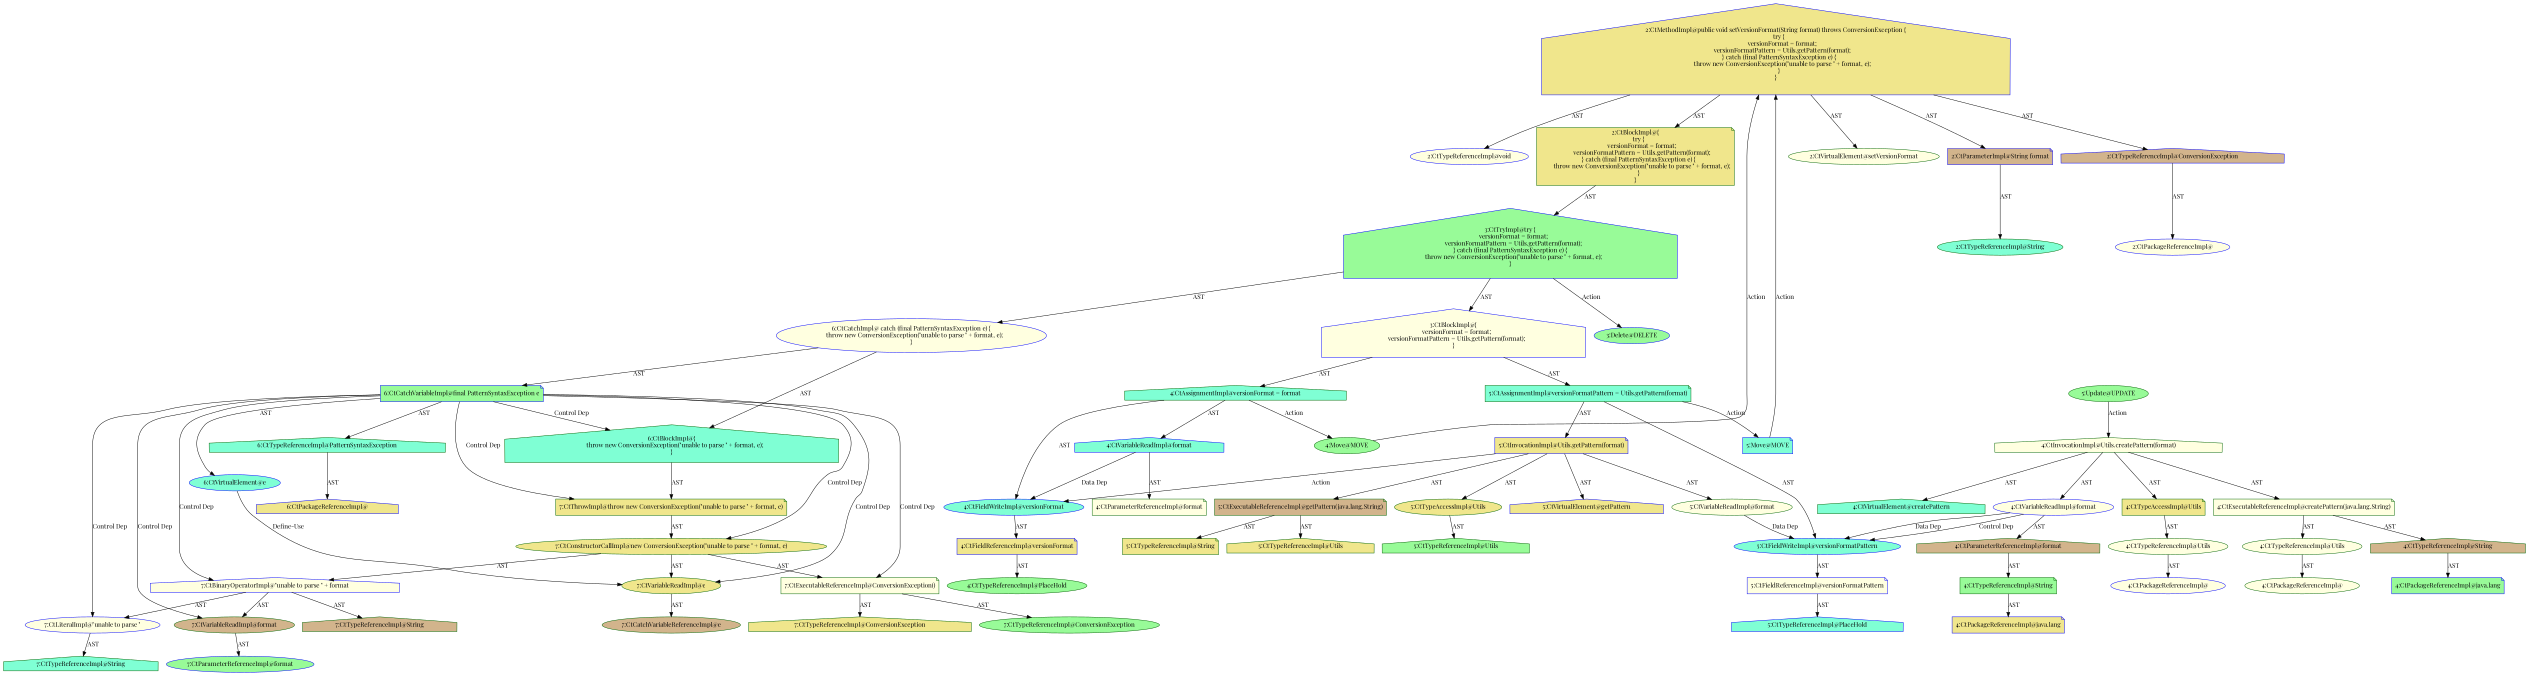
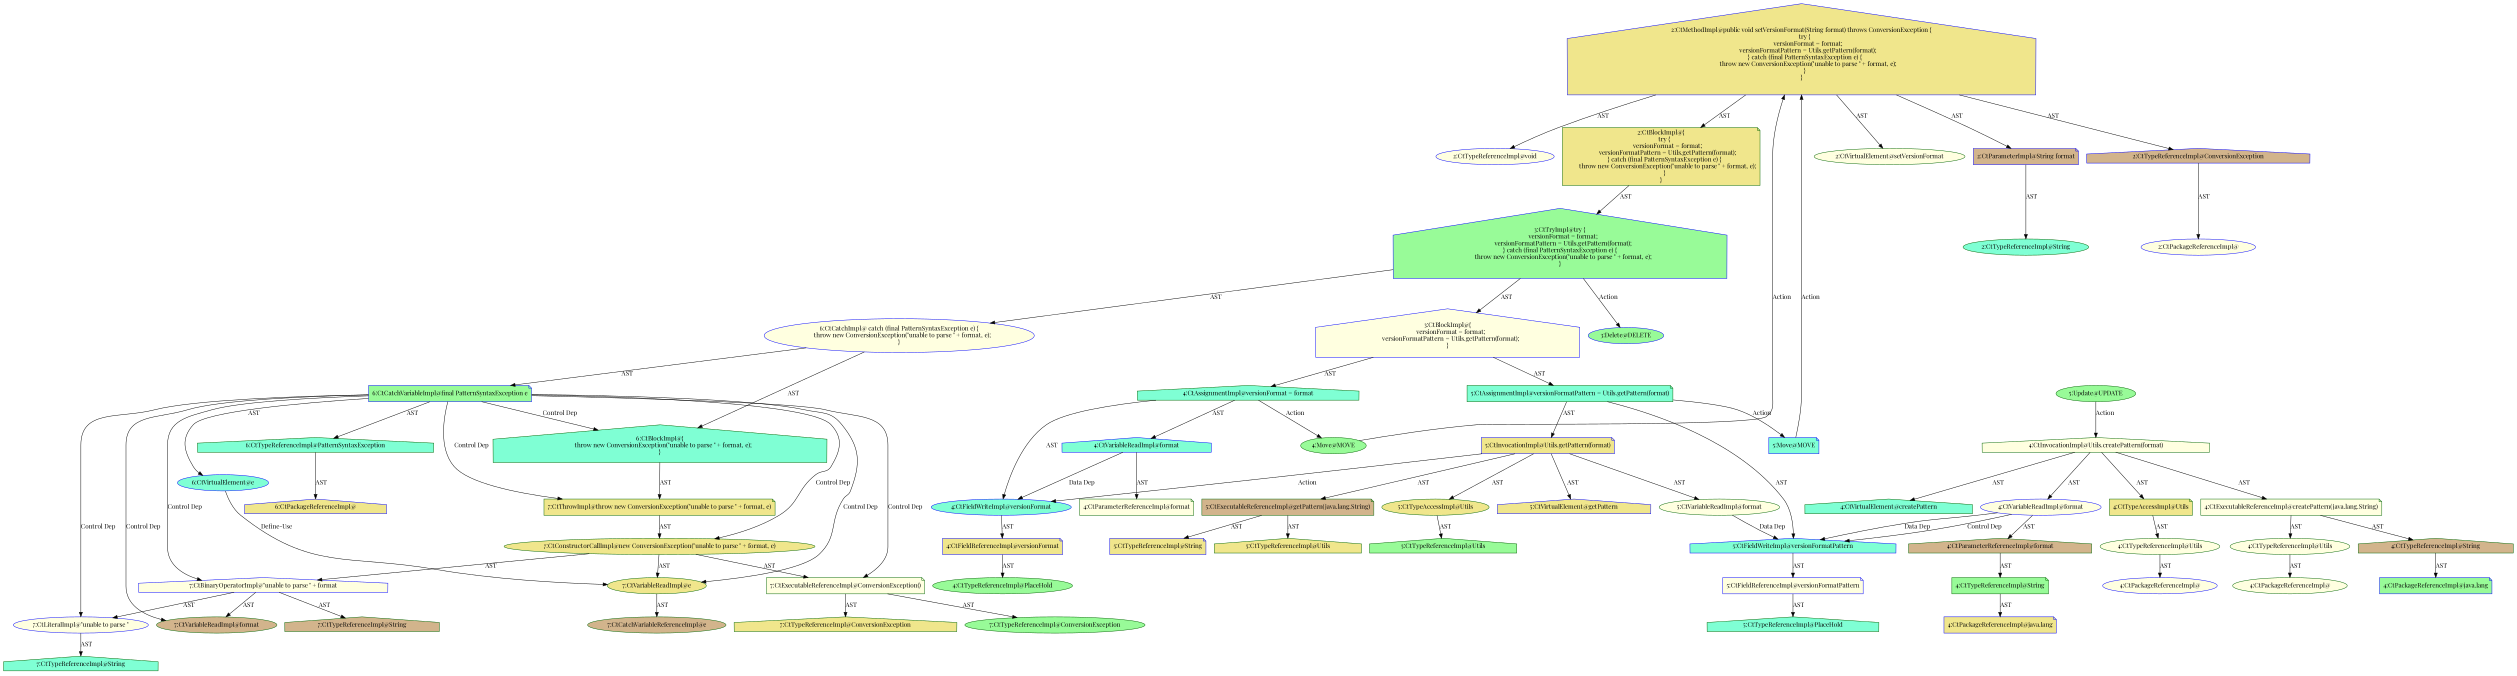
  digraph {
    fontname="Playfair Display"
    node [color=darkgreen fillcolor=lightyellow fontname="Playfair Display" shape=ellipse style=filled]
    edge [fontname="Playfair Display"]
    n1 [color=blue label="2:CtTypeReferenceImpl@void"]
    n2 [label="2:CtVirtualElement@setVersionFormat"]
    n3 [color=blue fillcolor=tan label="2:CtParameterImpl@String format" shape=note]
    n4 [fillcolor=aquamarine label="2:CtTypeReferenceImpl@String"]
    n5 [color=blue fillcolor=tan label="2:CtTypeReferenceImpl@ConversionException" shape=house]
    n6 [color=blue label="2:CtPackageReferenceImpl@"]
    n7 [color=blue fillcolor=khaki label="4:CtFieldReferenceImpl@versionFormat" shape=note]
    n8 [fillcolor=palegreen label="4:CtTypeReferenceImpl@PlaceHold"]
    n9 [color=blue fillcolor=aquamarine label="4:CtFieldWriteImpl@versionFormat"]
    n10 [color=blue fillcolor=aquamarine label="4:CtVariableReadImpl@format" shape=house]
    n11 [label="4:CtParameterReferenceImpl@format" shape=note]
    n12 [fillcolor=aquamarine label="4:CtAssignmentImpl@versionFormat = format" shape=house]
    n13 [fillcolor=palegreen label="4:Move@MOVE"]
    n14 [color=blue fillcolor=khaki label="2:CtMethodImpl@public void setVersionFormat(String format) throws ConversionException \{\n    try \{\n        versionFormat = format;\n        versionFormatPattern = Utils.getPattern(format);\n    \} catch (final PatternSyntaxException e) \{\n        throw new ConversionException(\"unable to parse \" + format, e);\n    \}\n\}" shape=house]
    n15 [color=blue label="5:CtFieldReferenceImpl@versionFormatPattern" shape=note]
-   n16 [color=blue fillcolor=aquamarine label="5:CtTypeReferenceImpl@PlaceHold" shape=house]
-   n17 [color=blue fillcolor=aquamarine label="5:CtFieldWriteImpl@versionFormatPattern"]
+   n16 [fillcolor=aquamarine label="5:CtTypeReferenceImpl@PlaceHold" shape=house]
+   n17 [color=blue fillcolor=aquamarine label="5:CtFieldWriteImpl@versionFormatPattern" shape=house]
    n18 [fillcolor=tan label="5:CtExecutableReferenceImpl@getPattern(java.lang.String)" shape=note]
    n19 [fillcolor=khaki label="5:CtTypeReferenceImpl@Utils" shape=house]
-   n20 [fillcolor=khaki label="5:CtTypeReferenceImpl@String" shape=note]
+   n20 [color=blue fillcolor=khaki label="5:CtTypeReferenceImpl@String" shape=note]
    n21 [color=blue fillcolor=khaki label="5:CtVirtualElement@getPattern" shape=house]
    n22 [fillcolor=khaki label="5:CtTypeAccessImpl@Utils"]
    n23 [fillcolor=palegreen label="5:CtTypeReferenceImpl@Utils" shape=house]
    n24 [label="5:CtVariableReadImpl@format"]
    n25 [color=blue fillcolor=khaki label="5:CtInvocationImpl@Utils.getPattern(format)" shape=note]
    n26 [fillcolor=palegreen label="5:Update@UPDATE"]
    n27 [label="4:CtInvocationImpl@Utils.createPattern(format)" shape=house]
    n28 [fillcolor=aquamarine label="5:CtAssignmentImpl@versionFormatPattern = Utils.getPattern(format)" shape=note]
    n29 [color=blue fillcolor=aquamarine label="5:Move@MOVE" shape=note]
    n30 [color=blue label="3:CtBlockImpl@\{\n    versionFormat = format;\n    versionFormatPattern = Utils.getPattern(format);\n\}" shape=house]
    n31 [color=blue fillcolor=aquamarine label="6:CtVirtualElement@e"]
    n32 [fillcolor=khaki label="7:CtVariableReadImpl@e"]
    n33 [fillcolor=tan label="7:CtCatchVariableReferenceImpl@e"]
    n34 [fillcolor=aquamarine label="6:CtTypeReferenceImpl@PatternSyntaxException" shape=house]
    n35 [color=blue fillcolor=khaki label="6:CtPackageReferenceImpl@" shape=house]
    n36 [color=blue fillcolor=palegreen label="6:CtCatchVariableImpl@final PatternSyntaxException e" shape=note]
    n37 [label="7:CtExecutableReferenceImpl@ConversionException()" shape=note]
    n38 [color=blue label="7:CtLiteralImpl@\"unable to parse \""]
    n39 [fillcolor=tan label="7:CtVariableReadImpl@format"]
    n40 [color=blue label="7:CtBinaryOperatorImpl@\"unable to parse \" + format" shape=house]
    n41 [fillcolor=khaki label="7:CtConstructorCallImpl@new ConversionException(\"unable to parse \" + format, e)"]
    n42 [fillcolor=khaki label="7:CtThrowImpl@throw new ConversionException(\"unable to parse \" + format, e)" shape=note]
    n43 [fillcolor=aquamarine label="6:CtBlockImpl@\{\n    throw new ConversionException(\"unable to parse \" + format, e);\n\}" shape=house]
    n44 [fillcolor=palegreen label="7:CtTypeReferenceImpl@ConversionException"]
    n45 [fillcolor=khaki label="7:CtTypeReferenceImpl@ConversionException" shape=house]
    n46 [fillcolor=aquamarine label="7:CtTypeReferenceImpl@String" shape=house]
-   n47 [color=blue fillcolor=palegreen label="7:CtParameterReferenceImpl@format"]
    n48 [fillcolor=tan label="7:CtTypeReferenceImpl@String" shape=house]
    n49 [color=blue label="6:CtCatchImpl@ catch (final PatternSyntaxException e) \{\n    throw new ConversionException(\"unable to parse \" + format, e);\n\}"]
    n50 [color=blue fillcolor=palegreen label="3:CtTryImpl@try \{\n    versionFormat = format;\n    versionFormatPattern = Utils.getPattern(format);\n\} catch (final PatternSyntaxException e) \{\n    throw new ConversionException(\"unable to parse \" + format, e);\n\}" shape=house]
    n51 [color=blue fillcolor=palegreen label="3:Delete@DELETE"]
    n52 [fillcolor=khaki label="2:CtBlockImpl@\{\n    try \{\n        versionFormat = format;\n        versionFormatPattern = Utils.getPattern(format);\n    \} catch (final PatternSyntaxException e) \{\n        throw new ConversionException(\"unable to parse \" + format, e);\n    \}\n\}" shape=note]
    n53 [fillcolor=khaki label="4:CtTypeAccessImpl@Utils" shape=note]
    n54 [label="4:CtExecutableReferenceImpl@createPattern(java.lang.String)" shape=note]
    n55 [color=blue label="4:CtVariableReadImpl@format"]
    n56 [fillcolor=aquamarine label="4:CtVirtualElement@createPattern" shape=house]
    n57 [color=blue label="4:CtPackageReferenceImpl@"]
    n58 [label="4:CtTypeReferenceImpl@Utils"]
    n59 [label="4:CtPackageReferenceImpl@"]
    n60 [label="4:CtTypeReferenceImpl@Utils"]
    n61 [color=blue fillcolor=palegreen label="4:CtPackageReferenceImpl@java.lang" shape=note]
    n62 [fillcolor=tan label="4:CtTypeReferenceImpl@String" shape=house]
    n63 [color=blue fillcolor=khaki label="4:CtPackageReferenceImpl@java.lang" shape=note]
    n64 [fillcolor=palegreen label="4:CtTypeReferenceImpl@String" shape=note]
    n65 [fillcolor=tan label="4:CtParameterReferenceImpl@format" shape=house]
    n3 -> n4 [label=AST]
    n5 -> n6 [label=AST]
    n7 -> n8 [label=AST]
    n9 -> n7 [label=AST]
    n10 -> n9 [label="Data Dep"]
    n10 -> n11 [label=AST]
    n12 -> n9 [label=AST]
    n12 -> n10 [label=AST]
    n12 -> n13 [label=Action]
    n13 -> n14 [label=Action]
    n14 -> n1 [label=AST]
    n14 -> n2 [label=AST]
    n14 -> n3 [label=AST]
    n14 -> n5 [label=AST]
    n14 -> n52 [label=AST]
    n15 -> n16 [label=AST]
    n17 -> n15 [label=AST]
    n18 -> n19 [label=AST]
    n18 -> n20 [label=AST]
    n22 -> n23 [label=AST]
    n24 -> n17 [label="Data Dep"]
    n25 -> n9 [label=Action]
    n25 -> n18 [label=AST]
    n25 -> n21 [label=AST]
    n25 -> n22 [label=AST]
    n25 -> n24 [label=AST]
    n26 -> n27 [label=Action]
    n27 -> n53 [label=AST]
    n27 -> n54 [label=AST]
    n27 -> n55 [label=AST]
    n27 -> n56 [label=AST]
    n28 -> n17 [label=AST]
    n28 -> n25 [label=AST]
    n28 -> n29 [label=Action]
    n29 -> n14 [label=Action]
    n30 -> n12 [label=AST]
    n30 -> n28 [label=AST]
    n31 -> n32 [label="Define-Use"]
    n32 -> n33 [label=AST]
    n34 -> n35 [label=AST]
    n36 -> n31 [label=AST]
    n36 -> n32 [label="Control Dep"]
    n36 -> n34 [label=AST]
    n36 -> n37 [label="Control Dep"]
    n36 -> n38 [label="Control Dep"]
    n36 -> n39 [label="Control Dep"]
    n36 -> n40 [label="Control Dep"]
    n36 -> n41 [label="Control Dep"]
    n36 -> n42 [label="Control Dep"]
    n36 -> n43 [label="Control Dep"]
    n37 -> n44 [label=AST]
    n37 -> n45 [label=AST]
    n38 -> n46 [label=AST]
-   n39 -> n47 [label=AST]
    n40 -> n38 [label=AST]
    n40 -> n39 [label=AST]
    n40 -> n48 [label=AST]
    n41 -> n32 [label=AST]
    n41 -> n37 [label=AST]
    n41 -> n40 [label=AST]
    n42 -> n41 [label=AST]
    n43 -> n42 [label=AST]
    n49 -> n36 [label=AST]
    n49 -> n43 [label=AST]
    n50 -> n30 [label=AST]
    n50 -> n49 [label=AST]
    n50 -> n51 [label=Action]
    n52 -> n50 [label=AST]
    n53 -> n58 [label=AST]
    n54 -> n60 [label=AST]
    n54 -> n62 [label=AST]
    n55 -> n17 [label="Data Dep"]
    n55 -> n17 [label="Control Dep"]
    n55 -> n65 [label=AST]
    n58 -> n57 [label=AST]
    n60 -> n59 [label=AST]
    n62 -> n61 [label=AST]
    n64 -> n63 [label=AST]
    n65 -> n64 [label=AST]
  }
